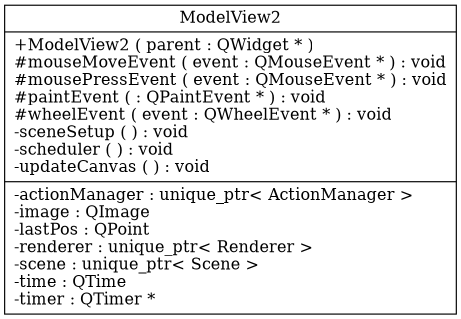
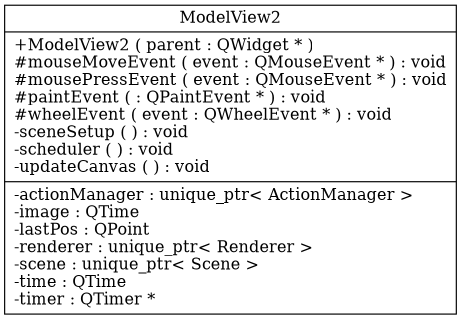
  digraph {
    rankdir=RL
-   n1 [label="ModelView2\n|+ModelView2 ( parent : QWidget * )\l#mouseMoveEvent ( event : QMouseEvent * ) : void\l#mousePressEvent ( event : QMouseEvent * ) : void\l#paintEvent (  : QPaintEvent * ) : void\l#wheelEvent ( event : QWheelEvent * ) : void\l-sceneSetup (  ) : void\l-scheduler (  ) : void\l-updateCanvas (  ) : void\l|-actionManager : unique_ptr\< ActionManager \>\l-image : QImage\l-lastPos : QPoint\l-renderer : unique_ptr\< Renderer \>\l-scene : unique_ptr\< Scene \>\l-time : QTime\l-timer : QTimer *\l" shape=record]
+   n1 [label="ModelView2\n|+ModelView2 ( parent : QWidget * )\l#mouseMoveEvent ( event : QMouseEvent * ) : void\l#mousePressEvent ( event : QMouseEvent * ) : void\l#paintEvent (  : QPaintEvent * ) : void\l#wheelEvent ( event : QWheelEvent * ) : void\l-sceneSetup (  ) : void\l-scheduler (  ) : void\l-updateCanvas (  ) : void\l|-actionManager : unique_ptr\< ActionManager \>\l-image : QTime\l-lastPos : QPoint\l-renderer : unique_ptr\< Renderer \>\l-scene : unique_ptr\< Scene \>\l-time : QTime\l-timer : QTimer *\l" shape=record]
  }
